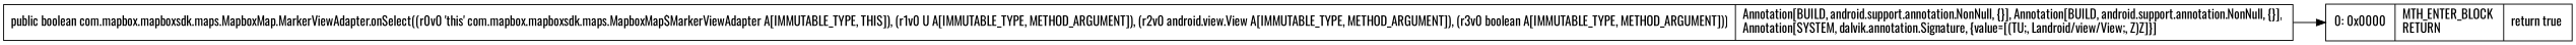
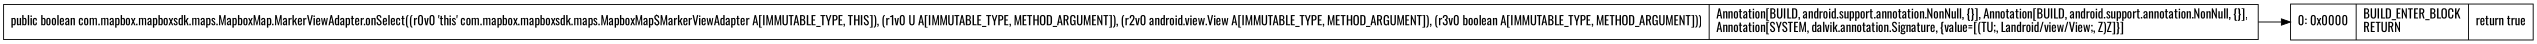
  digraph {
    rankdir=LR
    fontname=Oswald
    node [shape=record fontname=Oswald]
-   n1 [label="{0\:\ 0x0000|MTH_ENTER_BLOCK\lRETURN\l|return true\l}"]
+   n1 [label="{0\:\ 0x0000|BUILD_ENTER_BLOCK\lRETURN\l|return true\l}"]
    n2 [label="{public boolean com.mapbox.mapboxsdk.maps.MapboxMap.MarkerViewAdapter.onSelect((r0v0 'this' com.mapbox.mapboxsdk.maps.MapboxMap$MarkerViewAdapter A[IMMUTABLE_TYPE, THIS]), (r1v0 U A[IMMUTABLE_TYPE, METHOD_ARGUMENT]), (r2v0 android.view.View A[IMMUTABLE_TYPE, METHOD_ARGUMENT]), (r3v0 boolean A[IMMUTABLE_TYPE, METHOD_ARGUMENT]))  | Annotation[BUILD, android.support.annotation.NonNull, \{\}], Annotation[BUILD, android.support.annotation.NonNull, \{\}], \lAnnotation[SYSTEM, dalvik.annotation.Signature, \{value=[(TU;, Landroid\/view\/View;, Z)Z]\}]\l}"]
    n2 -> n1 [fontname=Oswald]
  }
